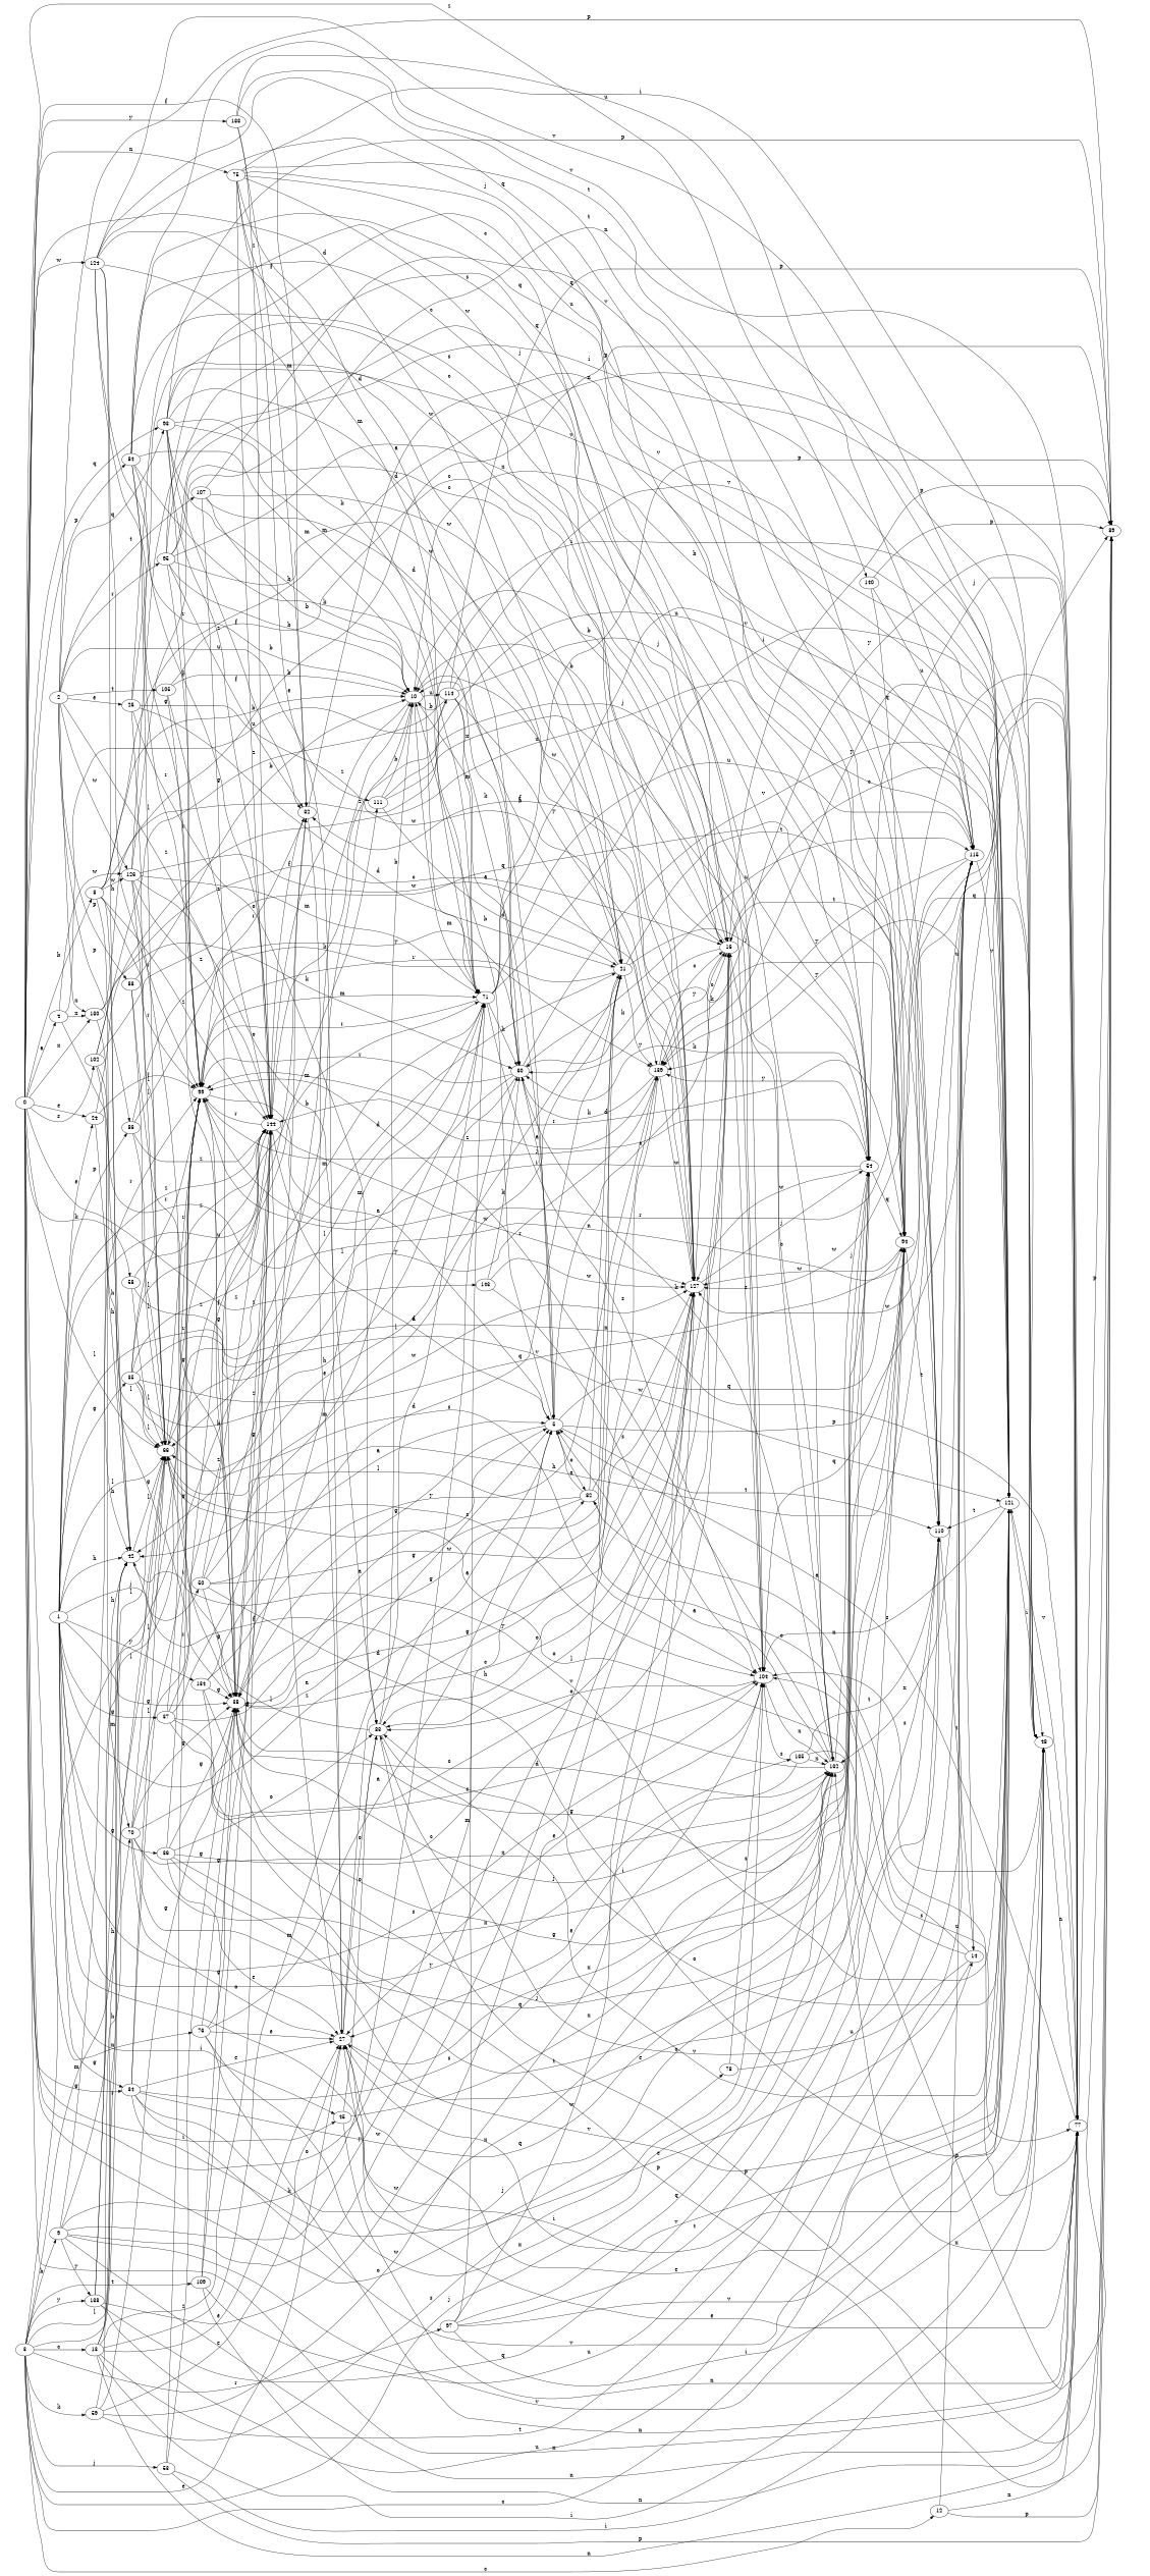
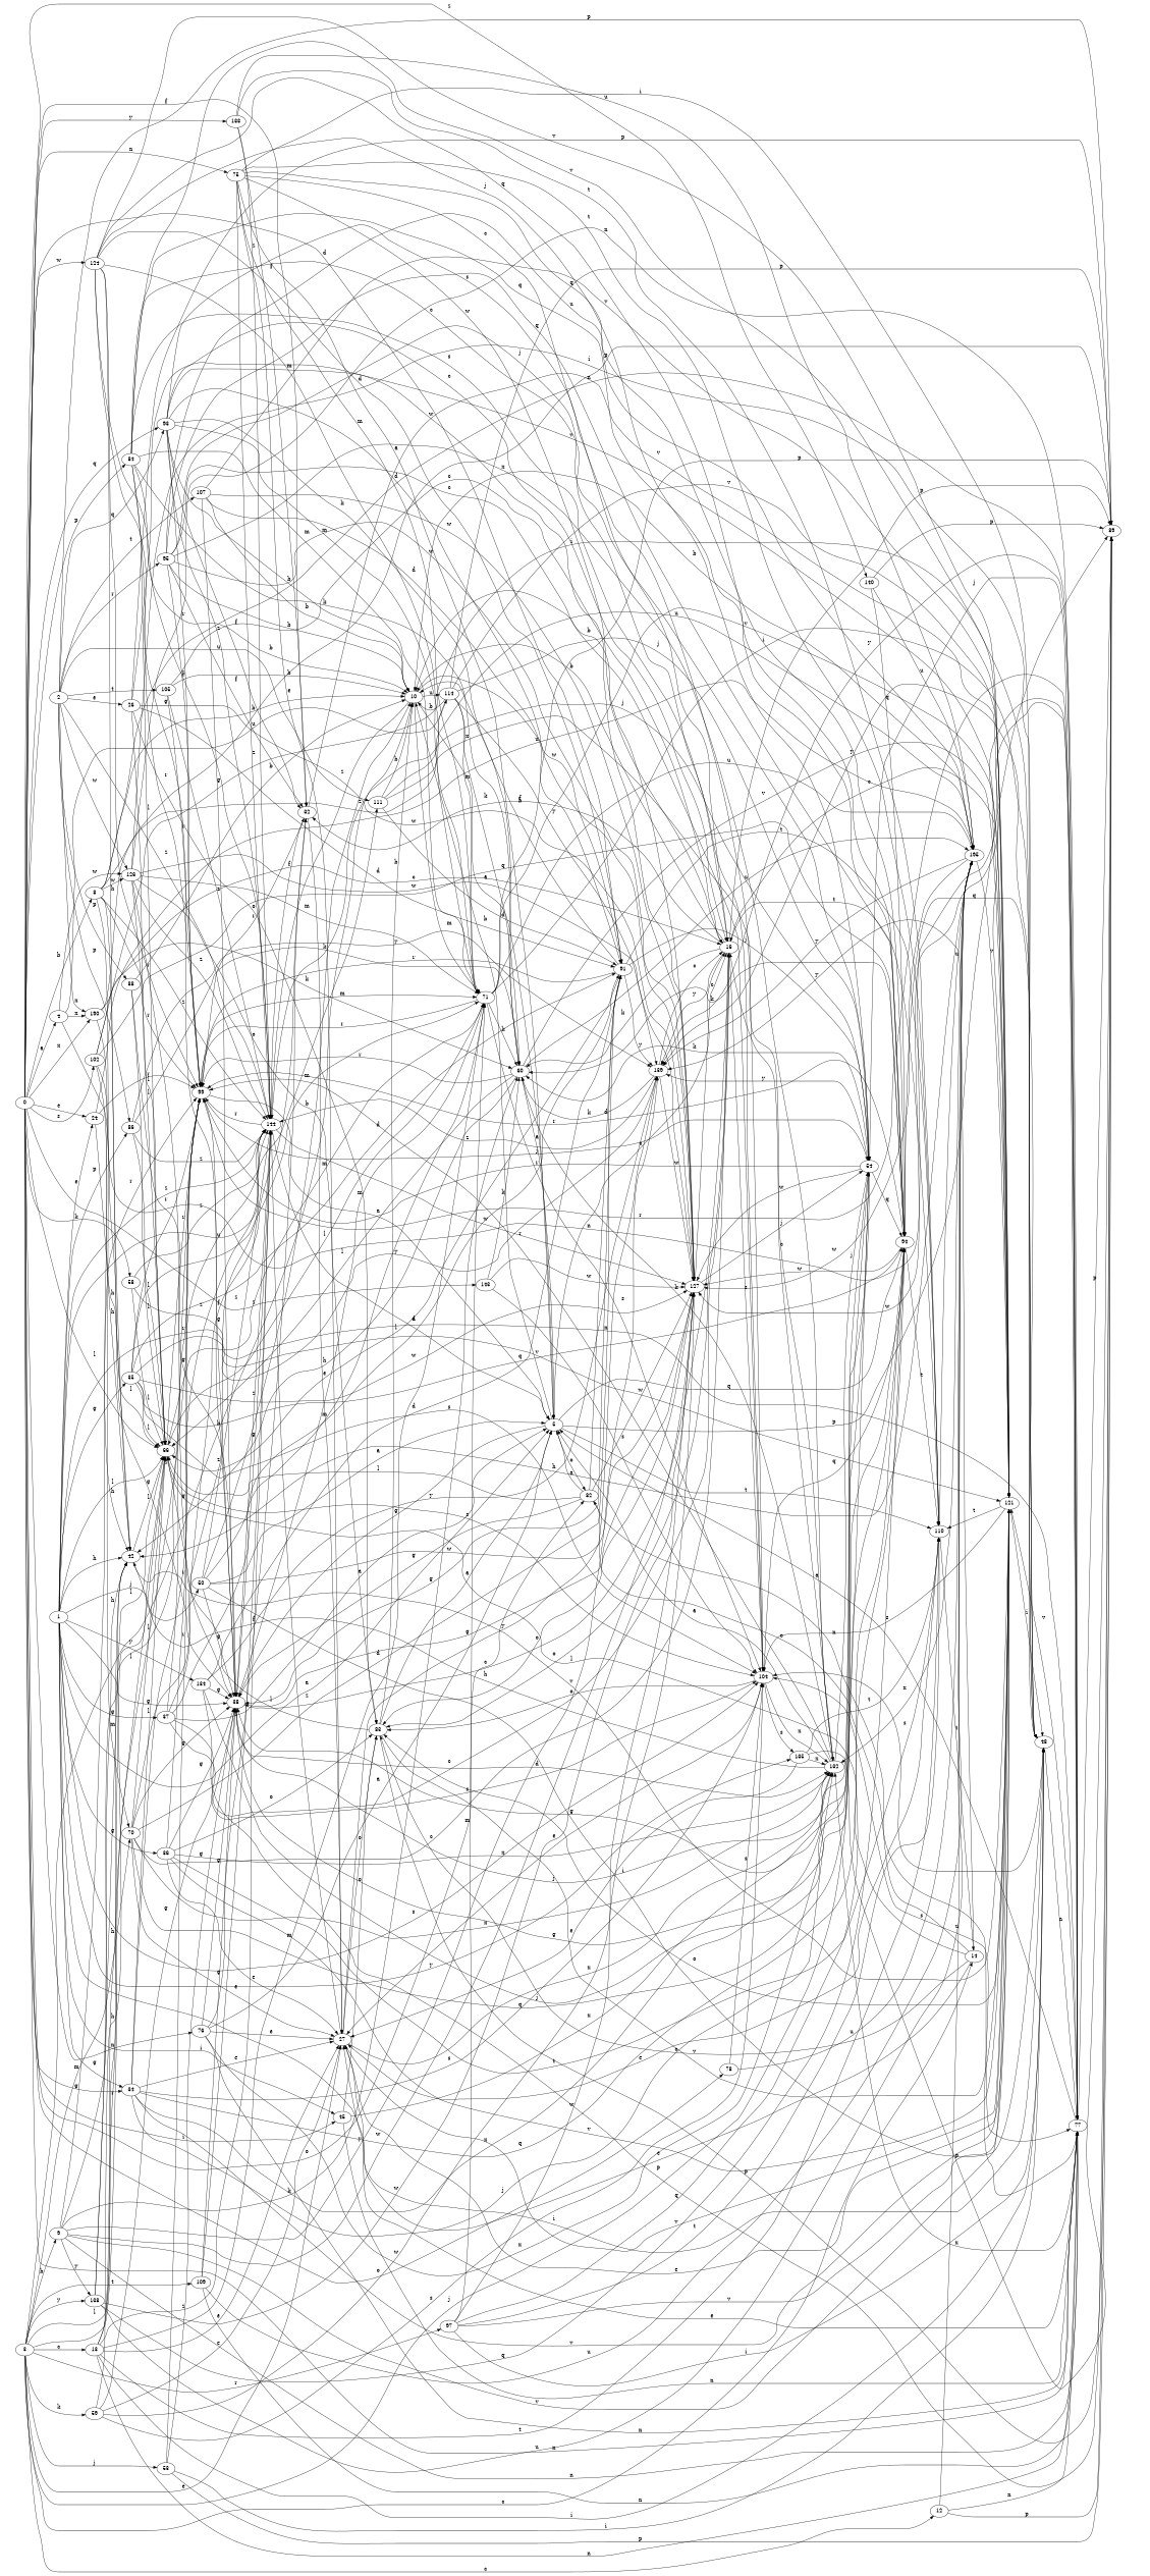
  strict digraph {
    rankdir=LR
    0
    4
    8
-   21
+   21 [label=91]
    24
    32
    34
    45
    58
    66
    75
    76
    77
    78
    82
    84
    93
    102
    124
-   130
+   130 [label=190]
    133
    140
    143
    38
    126
    114
    144
    10
    70
    99
    132
    54
    110
    139
    42
-   115
+   115 [label=195]
    121
    27
    104
    94
    83
    71
    5
    48
    16
    127
    89
    60
    1
    35
    36
    37
    50
    86
    111
    134
    135
    2
    26
    88
    95
    105
    107
    3
    9
    12
    13
    14
    53
    59
    97
    109
    138
    0 -> 4 [label=a]
    0 -> 8 [label=b]
    0 -> 21 [label=d]
    0 -> 24 [label=e]
    0 -> 32 [label=f]
    0 -> 34 [label=g]
    0 -> 45 [label=i]
    0 -> 58 [label=k]
    0 -> 66 [label=l]
    0 -> 75 [label=n]
    0 -> 76 [label=n]
    0 -> 77 [label=n]
    0 -> 78 [label=o]
    0 -> 82 [label=o]
    0 -> 84 [label=p]
    0 -> 93 [label=q]
    0 -> 102 [label=s]
    0 -> 124 [label=w]
    0 -> 130 [label=x]
    0 -> 133 [label=y]
    0 -> 140 [label=z]
    0 -> 143 [label=z]
    4 -> 130 [label=x]
    4 -> 38 [label=g]
    4 -> 126 [label=w]
    4 -> 114 [label=u]
    8 -> 66 [label=l]
    8 -> 77 [label=n]
    8 -> 126 [label=w]
    8 -> 144 [label=z]
    8 -> 10 [label=b]
    8 -> 70 [label=m]
    8 -> 99 [label=r]
    8 -> 132 [label=x]
    21 -> 66 [label=l]
    21 -> 38 [label=g]
    21 -> 10 [label=b]
    21 -> 99 [label=r]
    21 -> 54 [label=j]
    21 -> 110 [label=t]
    21 -> 139 [label=y]
    24 -> 99 [label=r]
    24 -> 42 [label=h]
    24 -> 115 [label=u]
    32 -> 99 [label=r]
    32 -> 121 [label=v]
    32 -> 27 [label=e]
    34 -> 66 [label=l]
    34 -> 144 [label=z]
    34 -> 132 [label=x]
    34 -> 54 [label=j]
    34 -> 121 [label=v]
    34 -> 27 [label=e]
    34 -> 104 [label=s]
    34 -> 94 [label=q]
    45 -> 77 [label=n]
    45 -> 132 [label=x]
    45 -> 83 [label=o]
    58 -> 66 [label=l]
    58 -> 77 [label=n]
    58 -> 144 [label=z]
    66 -> 99 [label=r]
    66 -> 104 [label=s]
    66 -> 71 [label=m]
    75 -> 144 [label=z]
    75 -> 110 [label=t]
    75 -> 27 [label=e]
    75 -> 94 [label=q]
    75 -> 71 [label=m]
    75 -> 5 [label=a]
    75 -> 48 [label=i]
    75 -> 16 [label=c]
    75 -> 127 [label=w]
    76 -> 32 [label=f]
    76 -> 77 [label=n]
    76 -> 38 [label=g]
    76 -> 132 [label=x]
    76 -> 27 [label=e]
    76 -> 5 [label=a]
    77 -> 99 [label=r]
    77 -> 132 [label=x]
    77 -> 54 [label=j]
    77 -> 139 [label=y]
    77 -> 121 [label=v]
    77 -> 27 [label=e]
    77 -> 104 [label=s]
    77 -> 5 [label=a]
    77 -> 127 [label=w]
    77 -> 89 [label=p]
    78 -> 115 [label=u]
    78 -> 104 [label=s]
    82 -> 21 [label=d]
    82 -> 66 [label=l]
    82 -> 77 [label=n]
    82 -> 38 [label=g]
    82 -> 5 [label=a]
    82 -> 127 [label=w]
    84 -> 66 [label=l]
    84 -> 10 [label=b]
    84 -> 99 [label=r]
    84 -> 121 [label=v]
    84 -> 104 [label=s]
    84 -> 94 [label=q]
    84 -> 71 [label=m]
    84 -> 16 [label=c]
    84 -> 60 [label=k]
    93 -> 21 [label=d]
    93 -> 32 [label=f]
    93 -> 144 [label=z]
    93 -> 10 [label=b]
    93 -> 99 [label=r]
    93 -> 104 [label=s]
    93 -> 71 [label=m]
    93 -> 16 [label=c]
    93 -> 127 [label=w]
    93 -> 60 [label=k]
    102 -> 77 [label=n]
    102 -> 42 [label=h]
    102 -> 94 [label=q]
    102 -> 48 [label=i]
    102 -> 16 [label=c]
    124 -> 21 [label=d]
    124 -> 38 [label=g]
    124 -> 144 [label=z]
    124 -> 99 [label=r]
    124 -> 54 [label=j]
    124 -> 42 [label=h]
    124 -> 121 [label=v]
    124 -> 94 [label=q]
    124 -> 71 [label=m]
    130 -> 42 [label=h]
    130 -> 89 [label=p]
    130 -> 60 [label=k]
    133 -> 32 [label=f]
    133 -> 144 [label=z]
    133 -> 110 [label=t]
    133 -> 115 [label=u]
    140 -> 115 [label=u]
    140 -> 94 [label=q]
    140 -> 89 [label=p]
    143 -> 104 [label=s]
    143 -> 127 [label=w]
    143 -> 60 [label=k]
    38 -> 144 [label=z]
    38 -> 132 [label=d]
    38 -> 54 [label=j]
    38 -> 71 [label=m]
    38 -> 16 [label=c]
    126 -> 66 [label=l]
    126 -> 77 [label=n]
    126 -> 38 [label=g]
    126 -> 144 [label=z]
    126 -> 83 [label=o]
    126 -> 71 [label=m]
    126 -> 48 [label=i]
    126 -> 127 [label=w]
    114 -> 144 [label=z]
    114 -> 10 [label=b]
    114 -> 54 [label=j]
    114 -> 139 [label=y]
    114 -> 121 [label=v]
    114 -> 71 [label=m]
    114 -> 89 [label=p]
    114 -> 60 [label=k]
    144 -> 32 [label=f]
    144 -> 38 [label=g]
    144 -> 99 [label=r]
    144 -> 5 [label=a]
    144 -> 127 [label=w]
    10 -> 114 [label=u]
    10 -> 144 [label=z]
    10 -> 71 [label=m]
    10 -> 5 [label=a]
    10 -> 127 [label=w]
    70 -> 21 [label=d]
    70 -> 32 [label=f]
    70 -> 66 [label=l]
    70 -> 38 [label=g]
    70 -> 132 [label=x]
-   70 -> 27 [label=o]
+   70 -> 27 [label=e]
    70 -> 94 [label=q]
    70 -> 16 [label=c]
    99 -> 38 [label=g]
    99 -> 54 [label=j]
    99 -> 71 [label=m]
    99 -> 5 [label=a]
    132 -> 99 [label=r]
    132 -> 54 [label=j]
    132 -> 42 [label=h]
    132 -> 5 [label=a]
    132 -> 16 [label=c]
    132 -> 60 [label=k]
    54 -> 38 [label=g]
    54 -> 99 [label=r]
    54 -> 139 [label=y]
    54 -> 94 [label=q]
    54 -> 127 [label=w]
    54 -> 60 [label=k]
    110 -> 115 [label=u]
    110 -> 27 [label=e]
    110 -> 14 [label=t]
    139 -> 144 [label=z]
    139 -> 16 [label=c]
    139 -> 127 [label=w]
    139 -> 60 [label=k]
    42 -> 66 [label=l]
    42 -> 121 [label=v]
    115 -> 10 [label=b]
    115 -> 132 [label=x]
    115 -> 139 [label=y]
    115 -> 42 [label=h]
    115 -> 121 [label=v]
    115 -> 127 [label=w]
    121 -> 110 [label=t]
    121 -> 27 [label=e]
    121 -> 104 [label=s]
    121 -> 83 [label=o]
    121 -> 48 [label=i]
    121 -> 16 [label=c]
    27 -> 144 [label=z]
    27 -> 132 [label=x]
    27 -> 139 [label=y]
    27 -> 121 [label=v]
    27 -> 83 [label=o]
    104 -> 10 [label=b]
    104 -> 132 [label=x]
    104 -> 27 [label=e]
    104 -> 94 [label=q]
    104 -> 83 [label=o]
    94 -> 38 [label=g]
    94 -> 99 [label=r]
    94 -> 110 [label=t]
    94 -> 127 [label=w]
    94 -> 60 [label=k]
    83 -> 66 [label=l]
    83 -> 10 [label=b]
    83 -> 121 [label=v]
    83 -> 5 [label=a]
    83 -> 89 [label=p]
    71 -> 66 [label=l]
    71 -> 99 [label=r]
    71 -> 115 [label=u]
    71 -> 121 [label=v]
    71 -> 104 [label=s]
    71 -> 48 [label=i]
    71 -> 89 [label=p]
    71 -> 60 [label=k]
    5 -> 82 [label=o]
    5 -> 38 [label=g]
    5 -> 10 [label=b]
    5 -> 110 [label=t]
    5 -> 94 [label=q]
    5 -> 16 [label=c]
    5 -> 89 [label=p]
    48 -> 77 [label=n]
    48 -> 139 [label=y]
    48 -> 104 [label=s]
    48 -> 94 [label=q]
    16 -> 32 [label=f]
    16 -> 10 [label=b]
    16 -> 110 [label=t]
    16 -> 139 [label=y]
    16 -> 104 [label=s]
    16 -> 83 [label=o]
    16 -> 89 [label=p]
    16 -> 60 [label=k]
    127 -> 38 [label=g]
    127 -> 54 [label=j]
    127 -> 83 [label=o]
    127 -> 16 [label=c]
    60 -> 66 [label=l]
    60 -> 99 [label=r]
    60 -> 42 [label=h]
    60 -> 115 [label=u]
    60 -> 121 [label=v]
    60 -> 5 [label=a]
    1 -> 24 [label=e]
    1 -> 34 [label=g]
    1 -> 45 [label=i]
    1 -> 66 [label=l]
    1 -> 38 [label=g]
    1 -> 144 [label=z]
    1 -> 42 [label=h]
    1 -> 121 [label=v]
    1 -> 104 [label=s]
    1 -> 5 [label=a]
    1 -> 48 [label=i]
    1 -> 35 [label=g]
    1 -> 36 [label=g]
    1 -> 37 [label=g]
    1 -> 50 [label=j]
    1 -> 86 [label=p]
    1 -> 111 [label=u]
    1 -> 134 [label=y]
    1 -> 135 [label=y]
    35 -> 21 [label=d]
    35 -> 66 [label=l]
    35 -> 99 [label=r]
    35 -> 139 [label=y]
    35 -> 104 [label=s]
    35 -> 94 [label=q]
    35 -> 71 [label=m]
    35 -> 127 [label=w]
    36 -> 38 [label=g]
    36 -> 99 [label=r]
    36 -> 132 [label=x]
    36 -> 110 [label=t]
    36 -> 121 [label=v]
    36 -> 27 [label=e]
    36 -> 83 [label=o]
    37 -> 144 [label=z]
    37 -> 99 [label=r]
    37 -> 104 [label=s]
    37 -> 71 [label=m]
    37 -> 5 [label=a]
    37 -> 16 [label=c]
    50 -> 21 [label=d]
    50 -> 38 [label=g]
    50 -> 144 [label=z]
    50 -> 10 [label=b]
    50 -> 5 [label=a]
    50 -> 48 [label=i]
    50 -> 127 [label=w]
    86 -> 66 [label=l]
    86 -> 144 [label=z]
    86 -> 139 [label=y]
    86 -> 60 [label=k]
    111 -> 21 [label=d]
    111 -> 10 [label=b]
    111 -> 54 [label=j]
    111 -> 115 [label=u]
    134 -> 21 [label=d]
    134 -> 38 [label=g]
    134 -> 54 [label=j]
    134 -> 139 [label=y]
    134 -> 89 [label=p]
    135 -> 132 [label=x]
    135 -> 110 [label=t]
    135 -> 27 [label=e]
-   135 -> 104 [label=s]
+   104 -> 135 [label=s]
    135 -> 89 [label=p]
    2 -> 93 [label=q]
    2 -> 130 [label=x]
    2 -> 126 [label=w]
    2 -> 144 [label=z]
    2 -> 89 [label=p]
    2 -> 86 [label=p]
    2 -> 111 [label=u]
    2 -> 26 [label=e]
    2 -> 88 [label=p]
    2 -> 95 [label=r]
    2 -> 105 [label=t]
    2 -> 107 [label=t]
    26 -> 21 [label=d]
    26 -> 66 [label=l]
    26 -> 121 [label=v]
    26 -> 83 [label=o]
    26 -> 127 [label=w]
    26 -> 89 [label=p]
    88 -> 66 [label=l]
    88 -> 38 [label=g]
    88 -> 10 [label=b]
    95 -> 32 [label=f]
    95 -> 10 [label=b]
    95 -> 99 [label=r]
    95 -> 132 [label=x]
    95 -> 54 [label=j]
    95 -> 115 [label=u]
    95 -> 94 [label=q]
    95 -> 16 [label=c]
    95 -> 127 [label=w]
    105 -> 144 [label=z]
    105 -> 10 [label=b]
    105 -> 99 [label=r]
    105 -> 16 [label=c]
    107 -> 21 [label=d]
    107 -> 38 [label=g]
    107 -> 10 [label=b]
    107 -> 121 [label=v]
    107 -> 127 [label=w]
    3 -> 66 [label=l]
    3 -> 10 [label=b]
    3 -> 70 [label=m]
    3 -> 99 [label=r]
    3 -> 54 [label=j]
    3 -> 27 [label=e]
    3 -> 9 [label=b]
    3 -> 12 [label=c]
    3 -> 13 [label=c]
    3 -> 14 [label=c]
    3 -> 53 [label=j]
    3 -> 59 [label=k]
    3 -> 97 [label=r]
    3 -> 109 [label=t]
    3 -> 138 [label=y]
    9 -> 77 [label=n]
    9 -> 144 [label=z]
    9 -> 99 [label=r]
    9 -> 139 [label=y]
    9 -> 121 [label=v]
    9 -> 127 [label=w]
    9 -> 60 [label=k]
    9 -> 138 [label=y]
    12 -> 77 [label=n]
    12 -> 115 [label=u]
    12 -> 89 [label=p]
    13 -> 66 [label=l]
    13 -> 77 [label=n]
    13 -> 144 [label=z]
    13 -> 110 [label=t]
    13 -> 42 [label=h]
    13 -> 27 [label=e]
    13 -> 71 [label=m]
    13 -> 48 [label=i]
    14 -> 66 [label=l]
    14 -> 82 [label=o]
    14 -> 139 [label=y]
    14 -> 27 [label=e]
    14 -> 83 [label=o]
    53 -> 38 [label=g]
    53 -> 99 [label=r]
    53 -> 48 [label=i]
    53 -> 89 [label=p]
    59 -> 38 [label=g]
    59 -> 42 [label=h]
    59 -> 27 [label=e]
    59 -> 104 [label=s]
    59 -> 127 [label=w]
    97 -> 110 [label=t]
    97 -> 121 [label=v]
    97 -> 94 [label=q]
    97 -> 71 [label=m]
    97 -> 48 [label=i]
    97 -> 127 [label=w]
    109 -> 77 [label=n]
    109 -> 38 [label=g]
    109 -> 144 [label=z]
    109 -> 115 [label=u]
    138 -> 66 [label=l]
    138 -> 42 [label=h]
    138 -> 115 [label=u]
    138 -> 94 [label=q]
    138 -> 127 [label=w]
  }
